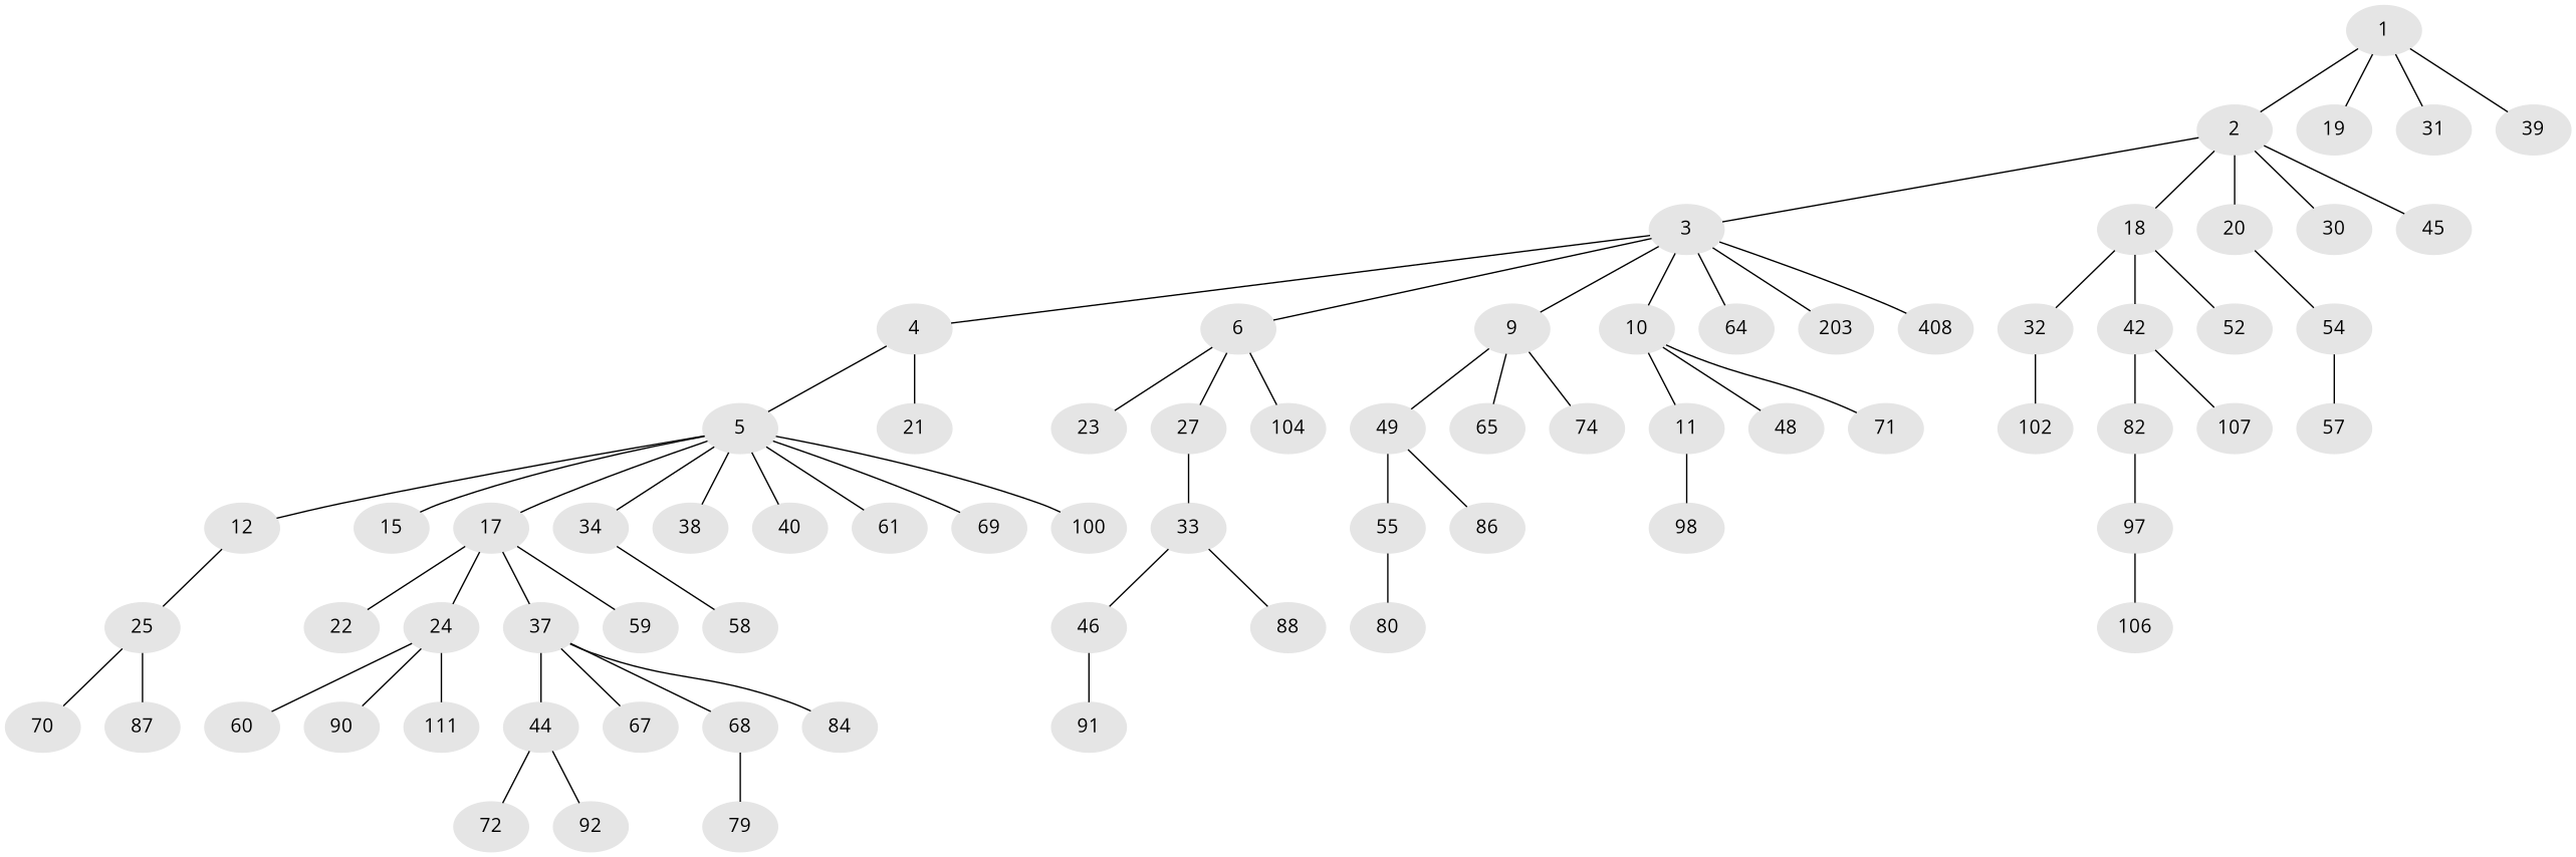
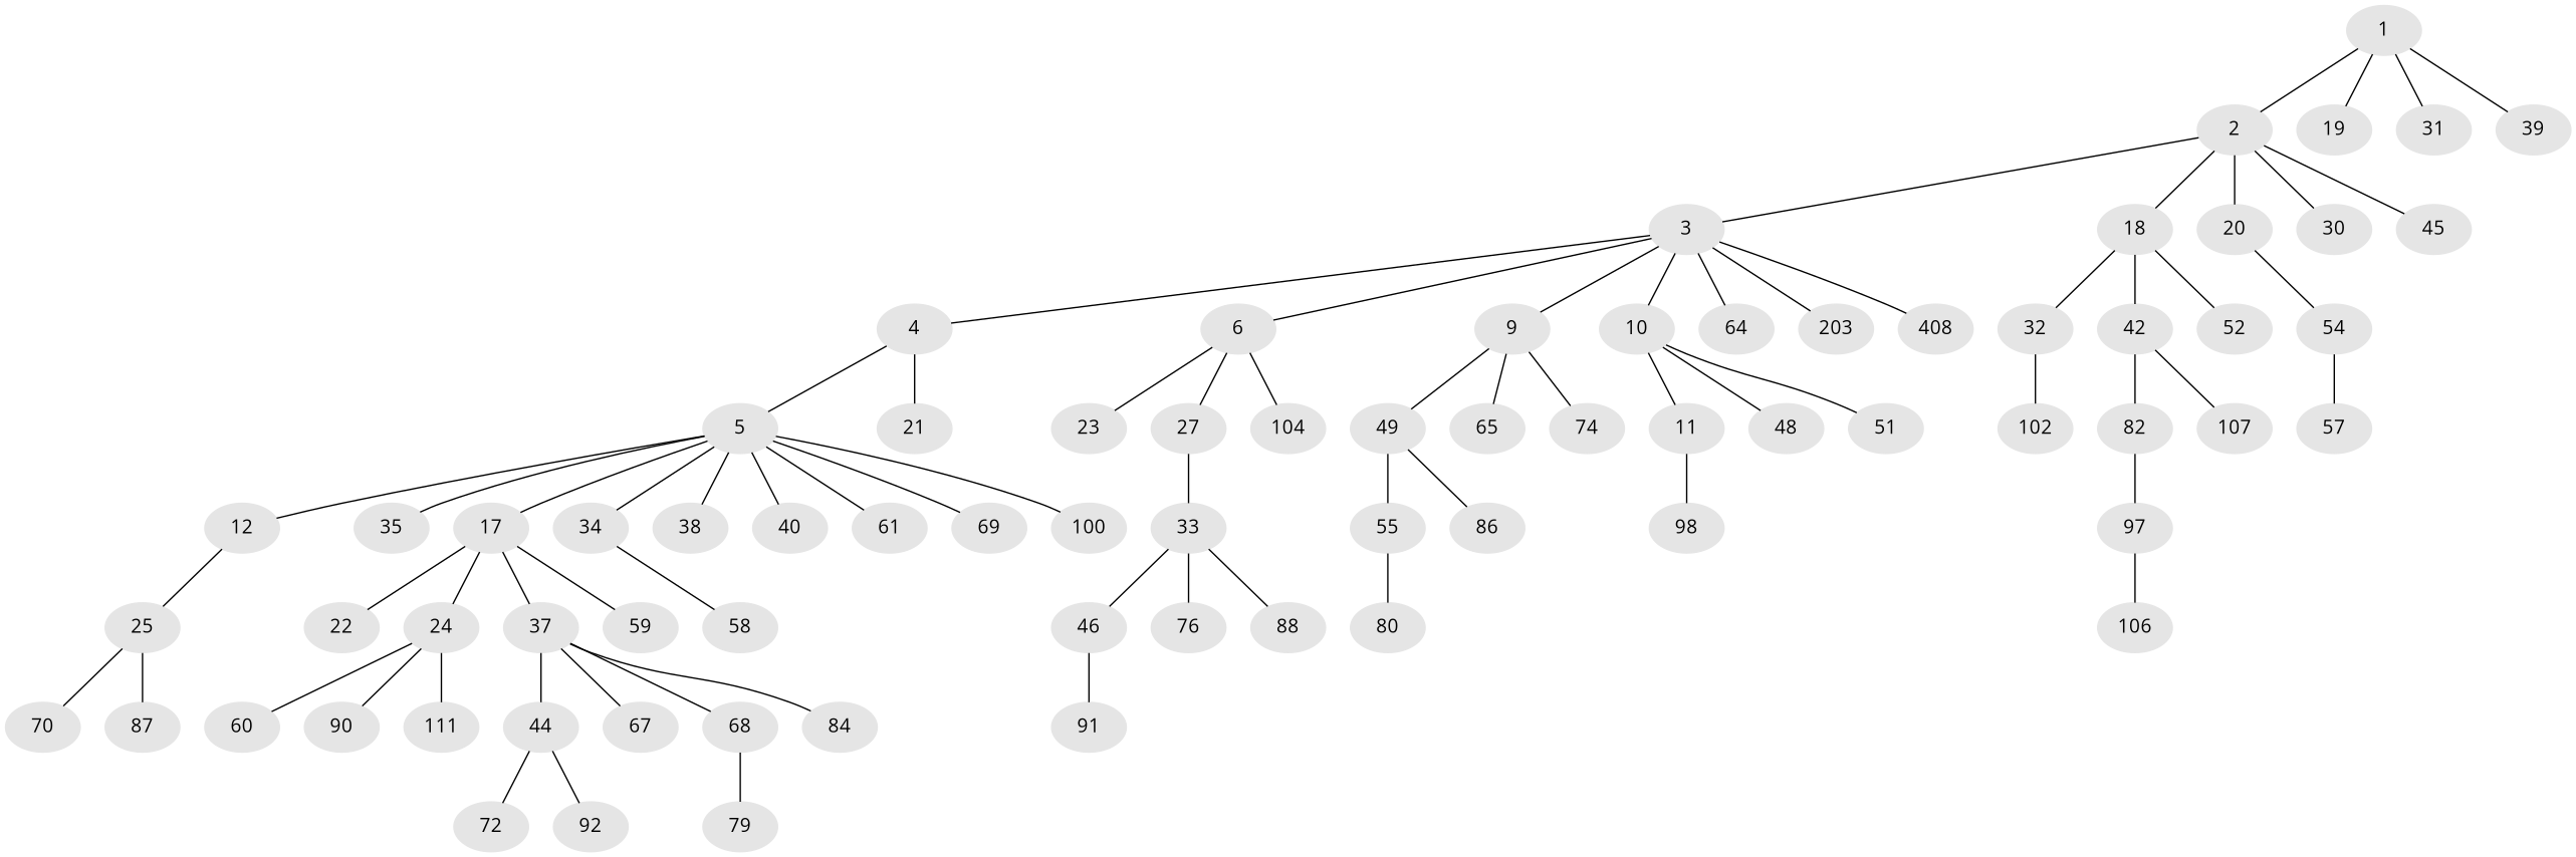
  graph {
    fontname="Open Sans"
    node [color=gray90 fontname="Open Sans" style=filled]
    edge [fontname="Open Sans"]
    1 [super="+16"]
    2 [super="+13"]
    19 [super="+81"]
    31
    39
    3 [super="+26"]
    18 [super="+28"]
    20
    30 [super="+78"]
    45 [super="+53"]
    4 [super="+63"]
    6 [super="+8"]
    9 [super="+47"]
    10 [super="+109"]
    64
    n16 [label=203]
    n17 [label=408]
    32 [super="+56"]
    42
    52
    54 [super="+73"]
    5 [super="+7"]
    21 [super="+85"]
    23 [super="+36"]
    27
    104
    49 [super="+71"]
    65
    74 [super="+105"]
    11 [super="+29"]
    48
-   51 [label=71]
+   51
    12
-   15
+   15 [label=35]
    17 [super="+99"]
    34
    38 [super="+75"]
    40 [super="+93"]
    61
    69 [super="+112"]
    100
    25 [super="+41"]
    22
    24 [super="+50"]
    37 [super="+43"]
    59 [super="+113"]
    58
    33 [super="+35"]
    55
    86
    98
    70
    87
    60 [super="+101"]
    90
    111
    44 [super="+66"]
    67
    68
    84
    102
    82 [super="+94"]
    107 [super="+110"]
    57 [super="+96"]
    46 [super="+83"]
+   76 [super="+77"]
    88
    91
    72
    92
    79 [super="+89"]
    97
    80
    106
    1 -- 2
    1 -- 19
    1 -- 31
    1 -- 39
    2 -- 3
    2 -- 18
    2 -- 20
    2 -- 30
    2 -- 45
    3 -- 4
    3 -- 6
    3 -- 9
    3 -- 10
    3 -- 64
    3 -- n16
    3 -- n17
    18 -- 32
    18 -- 42
    18 -- 52
    20 -- 54
    4 -- 5
    4 -- 21
    6 -- 23
    6 -- 27
    6 -- 104
    9 -- 49
    9 -- 65
    9 -- 74
    10 -- 11
    10 -- 48
    10 -- 51
    32 -- 102
    42 -- 82
    42 -- 107
    54 -- 57
    5 -- 12
    5 -- 15
    5 -- 17
    5 -- 34
    5 -- 38
    5 -- 40
    5 -- 61
    5 -- 69
    5 -- 100
    27 -- 33
    49 -- 55
    49 -- 86
    11 -- 98
    12 -- 25
    17 -- 22
    17 -- 24
    17 -- 37
    17 -- 59
    34 -- 58
    25 -- 70
    25 -- 87
    24 -- 60
    24 -- 90
    24 -- 111
    37 -- 44
    37 -- 67
    37 -- 68
    37 -- 84
    33 -- 46
+   33 -- 76
    33 -- 88
    55 -- 80
    44 -- 72
    44 -- 92
    68 -- 79
    82 -- 97
    46 -- 91
    97 -- 106
  }
